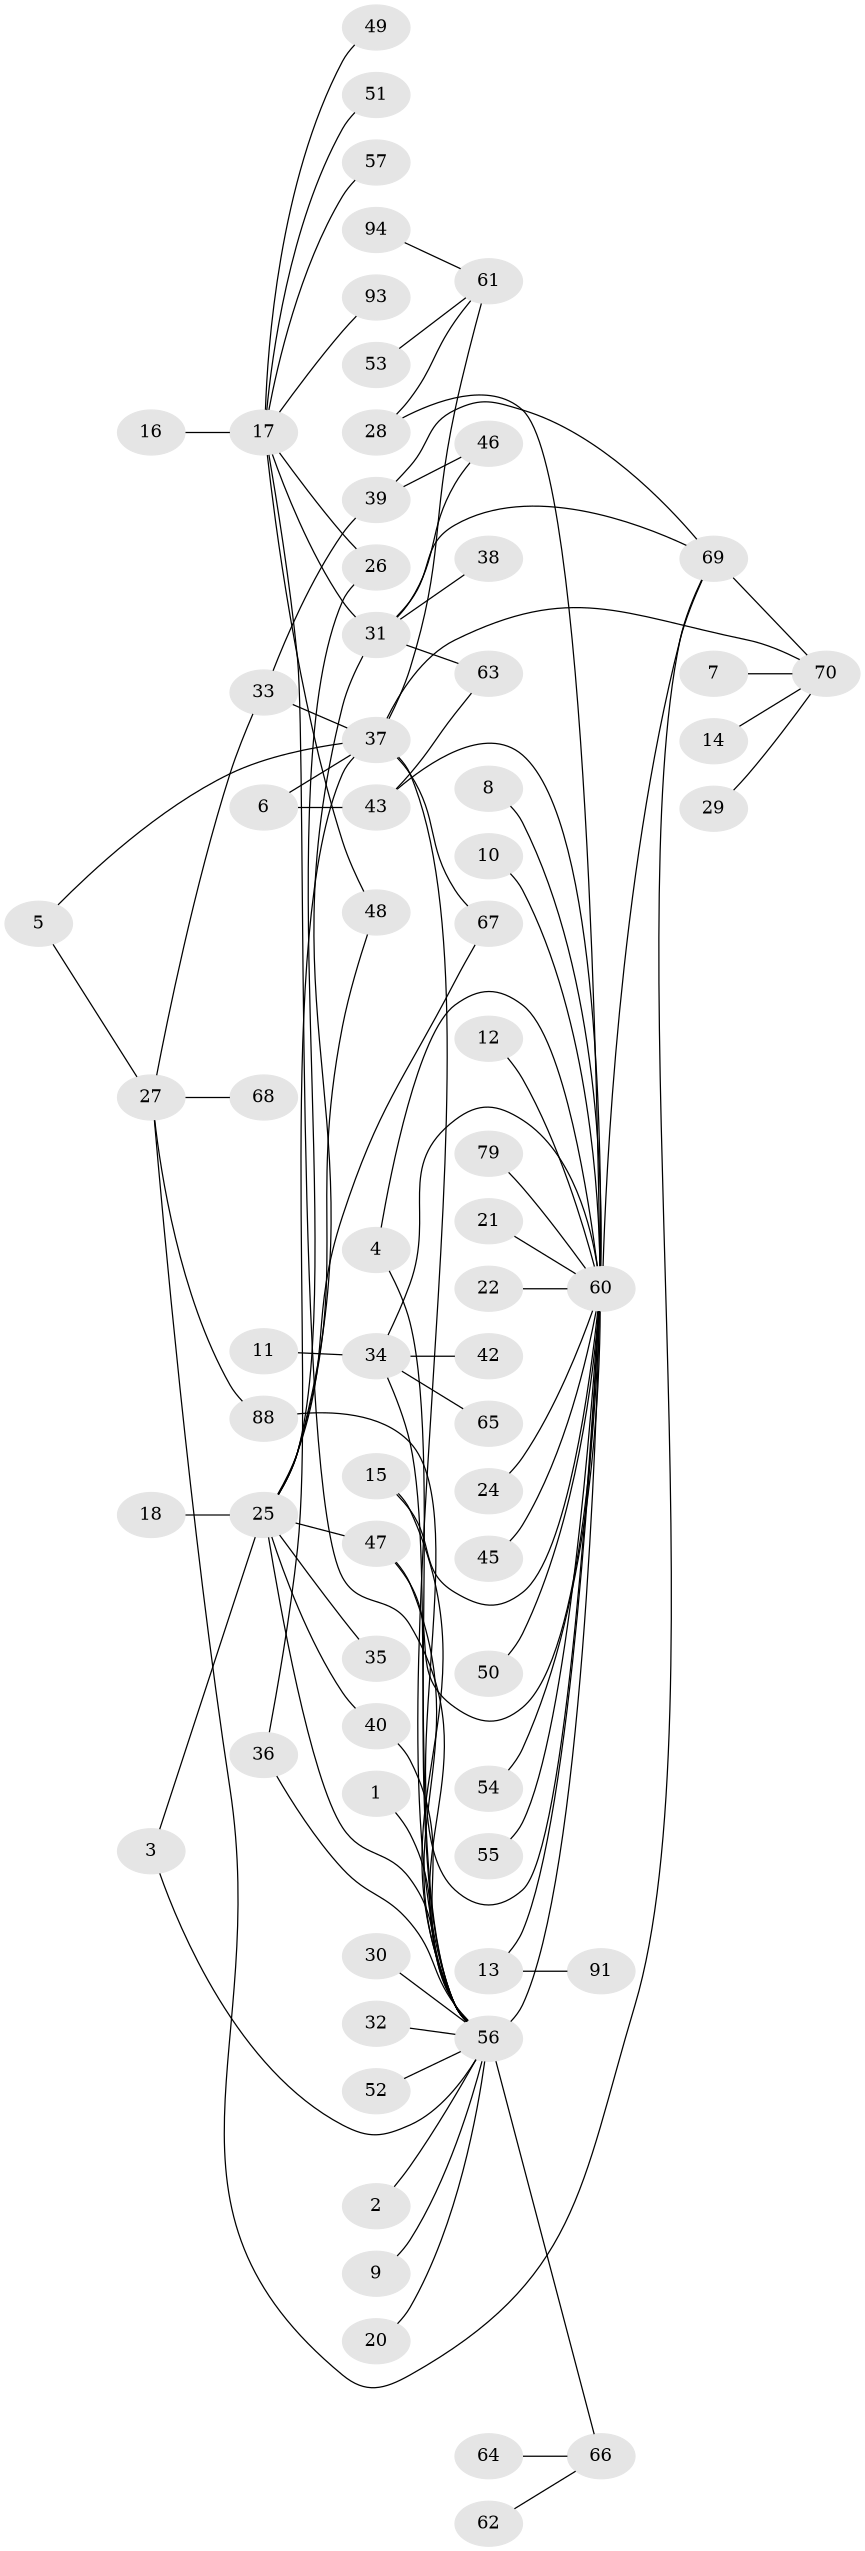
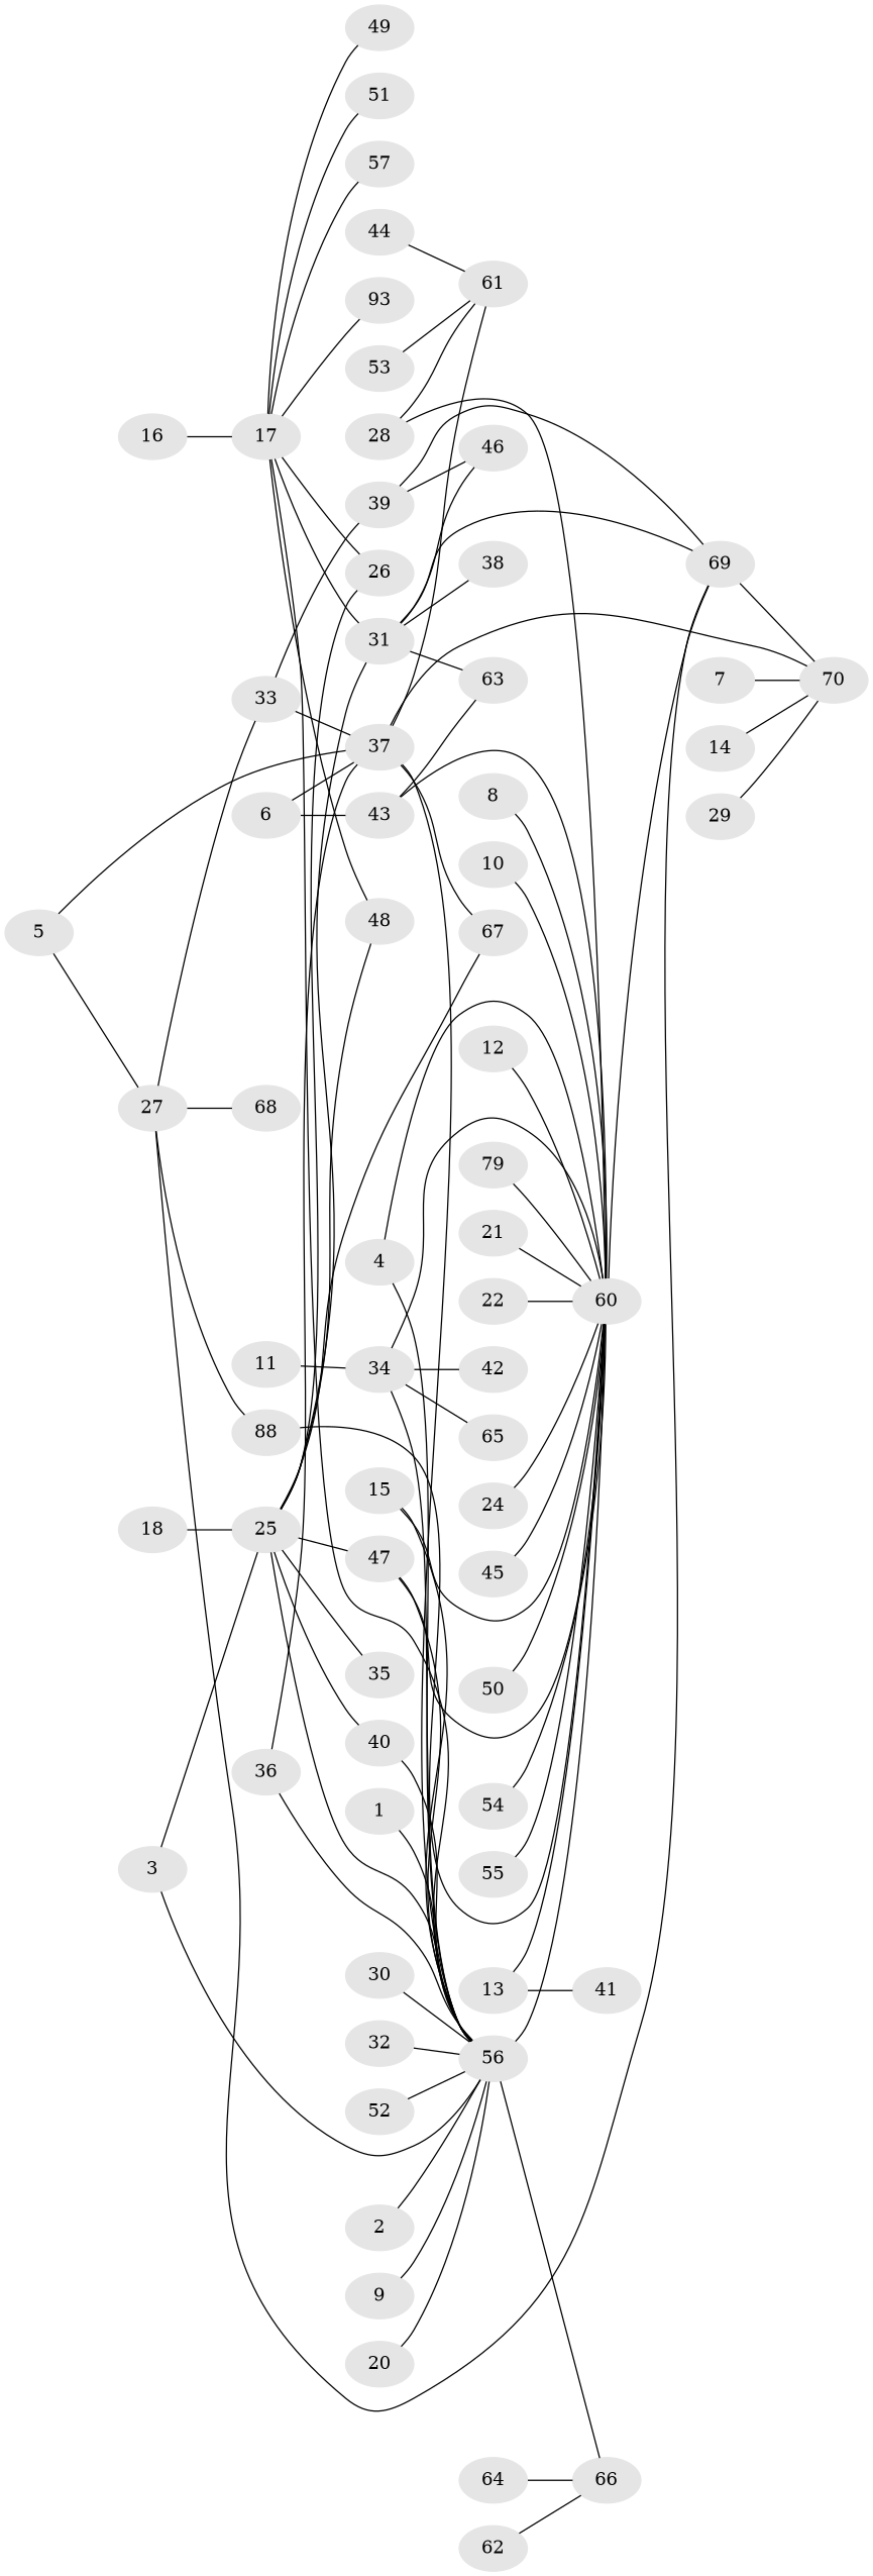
  graph {
    rankdir=LR
    node [color=gray90 style=filled]
    edge [weight=1.0]
    1
    56
    60
    66
    2
    3
    25
    26
    31
    48
    35
    40
    47
    67
    4
    69
    5
    27
    37
    33
    n21 [label=88]
    68
    70
    61
    6
    43
    63
    7
    8
    9
    10
    11
    34
    42
    65
    12
    13
-   41 [label=91]
+   41
    14
    15
    16
    17
    n43 [label=93]
    49
    51
    57
    38
    46
    18
    n50 [label=79]
    20
    21
    22
    24
    39
    28
    29
    30
    32
    36
-   44 [label=94]
+   44
    45
    50
    52
    53
    54
    55
    62
    64
    1 -- 56
    56 -- 60
    56 -- 66
    60 -- 69
    2 -- 56
    3 -- 56
    3 -- 25
    25 -- 56
    25 -- 26
    25 -- 31 [weight=2.0]
    25 -- 48
    25 -- 35
    25 -- 40
    25 -- 47
    25 -- 67
    31 -- 69
    31 -- 63
    31 -- 38
    31 -- 46
    40 -- 56
    47 -- 56
    47 -- 60
    4 -- 56
    4 -- 60
    69 -- 70
    5 -- 27
    5 -- 37
    27 -- 69
    27 -- 33
    27 -- n21
    27 -- 68
    37 -- 56
    37 -- 67
    37 -- 70
    37 -- 61
    33 -- 37
    33 -- 39
    n21 -- 60
    6 -- 37
    6 -- 43
    43 -- 60
    43 -- 63
    7 -- 70
    8 -- 60
    9 -- 56
    10 -- 60
    11 -- 34
    34 -- 56
    34 -- 60
    34 -- 42
    34 -- 65
    12 -- 60
    13 -- 60
    13 -- 41
    14 -- 70
    15 -- 56
    15 -- 60
    16 -- 17
    17 -- 56
    17 -- 26
    17 -- 31
    17 -- 48
    17 -- n43
    17 -- 49
    17 -- 51
    17 -- 57
    18 -- 25
    n50 -- 60
    20 -- 56
    21 -- 60
    22 -- 60
    24 -- 60
    39 -- 69
    39 -- 46
    28 -- 60
    28 -- 61
    29 -- 70
    30 -- 56
    32 -- 56
    36 -- 56
    36 -- 37
    44 -- 61
    45 -- 60
    50 -- 60
    52 -- 56
    53 -- 61
    54 -- 60
    55 -- 60
    62 -- 66
    64 -- 66
  }
